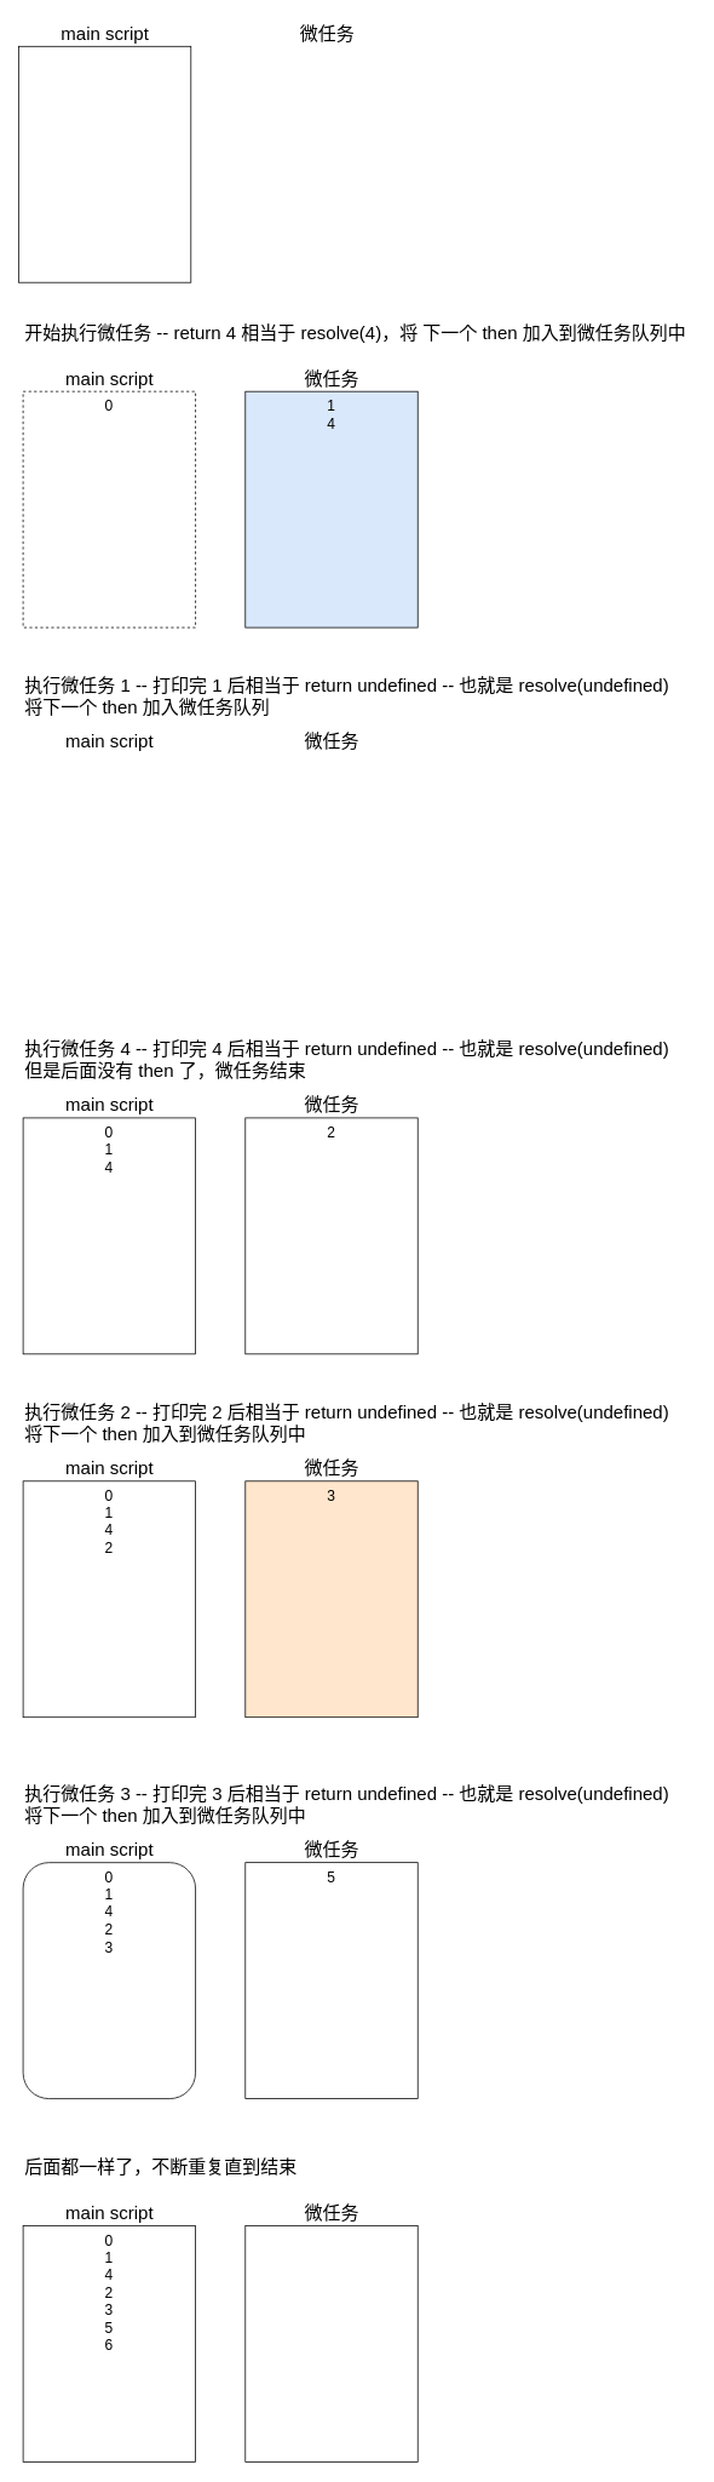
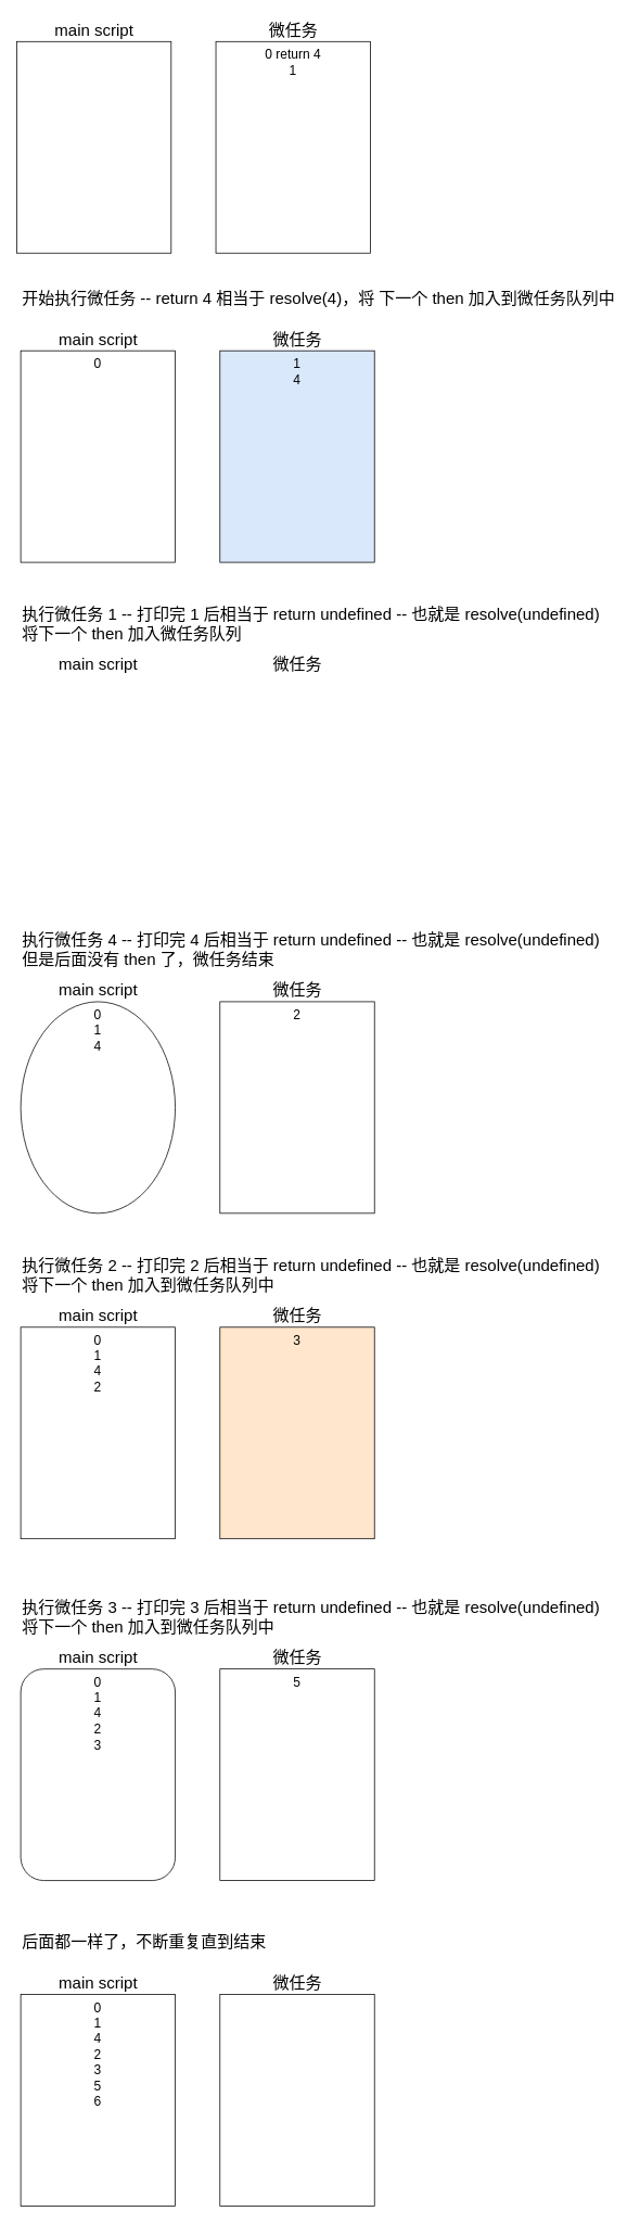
  <mxCell id="0" />
  <mxCell id="1" parent="0" />
  <mxCell id="2" value="" style="group" parent="1" vertex="1" connectable="0"><mxGeometry x="265" y="20" width="190" height="290" as="geometry" /></mxCell>
+ <mxCell id="3" value="0 return 4&lt;br&gt;1" style="rounded=0;whiteSpace=wrap;html=1;verticalAlign=top;fontSize=16;" parent="2" vertex="1"><mxGeometry y="30" width="190" height="260" as="geometry" /></mxCell>
  <mxCell id="4" value="微任务" style="text;html=1;align=center;verticalAlign=middle;resizable=0;points=[];autosize=1;strokeColor=none;fillColor=none;fontSize=20;" parent="2" vertex="1"><mxGeometry x="55" width="80" height="30" as="geometry" /></mxCell>
  <mxCell id="5" value="" style="group" parent="1" vertex="1" connectable="0"><mxGeometry x="20" y="20" width="190" height="290" as="geometry" /></mxCell>
  <mxCell id="6" value="" style="rounded=0;whiteSpace=wrap;html=1;verticalAlign=top;fontSize=16;" parent="5" vertex="1"><mxGeometry y="30" width="190" height="260" as="geometry" /></mxCell>
  <mxCell id="7" value="main script" style="text;html=1;align=center;verticalAlign=middle;resizable=0;points=[];autosize=1;strokeColor=none;fillColor=none;fontSize=20;" parent="5" vertex="1"><mxGeometry x="40" width="110" height="30" as="geometry" /></mxCell>
  <mxCell id="8" value="" style="group" parent="1" vertex="1" connectable="0"><mxGeometry x="270" y="400" width="190" height="290" as="geometry" /></mxCell>
  <mxCell id="9" value="1&lt;br&gt;4" style="rounded=0;whiteSpace=wrap;html=1;verticalAlign=top;fontSize=16;fillColor=#dae8fc;" parent="8" vertex="1"><mxGeometry y="30" width="190" height="260" as="geometry" /></mxCell>
  <mxCell id="10" value="微任务" style="text;html=1;align=center;verticalAlign=middle;resizable=0;points=[];autosize=1;strokeColor=none;fillColor=none;fontSize=20;" parent="8" vertex="1"><mxGeometry x="55" width="80" height="30" as="geometry" /></mxCell>
  <mxCell id="11" value="" style="group" parent="1" vertex="1" connectable="0"><mxGeometry x="25" y="400" width="190" height="290" as="geometry" /></mxCell>
- <mxCell id="12" value="0" style="rounded=0;whiteSpace=wrap;html=1;verticalAlign=top;fontSize=16;dashed=1;" parent="11" vertex="1"><mxGeometry y="30" width="190" height="260" as="geometry" /></mxCell>
+ <mxCell id="12" value="0" style="rounded=0;whiteSpace=wrap;html=1;verticalAlign=top;fontSize=16;" parent="11" vertex="1"><mxGeometry y="30" width="190" height="260" as="geometry" /></mxCell>
  <mxCell id="13" value="main script" style="text;html=1;align=center;verticalAlign=middle;resizable=0;points=[];autosize=1;strokeColor=none;fillColor=none;fontSize=20;" parent="11" vertex="1"><mxGeometry x="40" width="110" height="30" as="geometry" /></mxCell>
  <mxCell id="14" value="开始执行微任务 -- return 4 相当于 resolve(4)，将 下一个 then 加入到微任务队列中" style="text;html=1;align=left;verticalAlign=middle;resizable=0;points=[];autosize=1;strokeColor=none;fillColor=none;fontSize=20;" parent="1" vertex="1"><mxGeometry x="25" y="350" width="740" height="30" as="geometry" /></mxCell>
  <mxCell id="15" value="" style="group" parent="1" vertex="1" connectable="0"><mxGeometry x="270" y="800" width="190" height="290" as="geometry" /></mxCell>
  <mxCell id="16" value="微任务" style="text;html=1;align=center;verticalAlign=middle;resizable=0;points=[];autosize=1;strokeColor=none;fillColor=none;fontSize=20;" parent="15" vertex="1"><mxGeometry x="55" width="80" height="30" as="geometry" /></mxCell>
  <mxCell id="17" value="" style="group" parent="1" vertex="1" connectable="0"><mxGeometry x="25" y="800" width="190" height="290" as="geometry" /></mxCell>
  <mxCell id="18" value="main script" style="text;html=1;align=center;verticalAlign=middle;resizable=0;points=[];autosize=1;strokeColor=none;fillColor=none;fontSize=20;" parent="17" vertex="1"><mxGeometry x="40" width="110" height="30" as="geometry" /></mxCell>
  <mxCell id="19" value="执行微任务 1 -- 打印完 1 后相当于 return undefined -- 也就是 resolve(undefined)&lt;br&gt;将下一个 then 加入微任务队列" style="text;html=1;align=left;verticalAlign=middle;resizable=0;points=[];autosize=1;strokeColor=none;fillColor=none;fontSize=20;" parent="1" vertex="1"><mxGeometry x="25" y="740" width="730" height="50" as="geometry" /></mxCell>
  <mxCell id="20" value="" style="group" parent="1" vertex="1" connectable="0"><mxGeometry x="270" y="1200" width="190" height="290" as="geometry" /></mxCell>
  <mxCell id="21" value="2" style="rounded=0;whiteSpace=wrap;html=1;verticalAlign=top;fontSize=16;" parent="20" vertex="1"><mxGeometry y="30" width="190" height="260" as="geometry" /></mxCell>
  <mxCell id="22" value="微任务" style="text;html=1;align=center;verticalAlign=middle;resizable=0;points=[];autosize=1;strokeColor=none;fillColor=none;fontSize=20;" parent="20" vertex="1"><mxGeometry x="55" width="80" height="30" as="geometry" /></mxCell>
  <mxCell id="23" value="" style="group" parent="1" vertex="1" connectable="0"><mxGeometry x="25" y="1200" width="190" height="290" as="geometry" /></mxCell>
- <mxCell id="24" value="0&lt;br&gt;1&lt;br&gt;4" style="rounded=0;whiteSpace=wrap;html=1;verticalAlign=top;fontSize=16;" parent="23" vertex="1"><mxGeometry y="30" width="190" height="260" as="geometry" /></mxCell>
+ <mxCell id="24" value="0&lt;br&gt;1&lt;br&gt;4" style="ellipse;whiteSpace=wrap;html=1;verticalAlign=top;fontSize=16;" parent="23" vertex="1"><mxGeometry y="30" width="190" height="260" as="geometry" /></mxCell>
  <mxCell id="25" value="main script" style="text;html=1;align=center;verticalAlign=middle;resizable=0;points=[];autosize=1;strokeColor=none;fillColor=none;fontSize=20;" parent="23" vertex="1"><mxGeometry x="40" width="110" height="30" as="geometry" /></mxCell>
  <mxCell id="26" value="执行微任务 4 -- 打印完 4 后相当于 return undefined -- 也就是 resolve(undefined)&lt;br&gt;但是后面没有 then 了，微任务结束" style="text;html=1;align=left;verticalAlign=middle;resizable=0;points=[];autosize=1;strokeColor=none;fillColor=none;fontSize=20;" parent="1" vertex="1"><mxGeometry x="25" y="1140" width="730" height="50" as="geometry" /></mxCell>
  <mxCell id="27" value="" style="group" parent="1" vertex="1" connectable="0"><mxGeometry x="270" y="1600" width="190" height="290" as="geometry" /></mxCell>
  <mxCell id="28" value="3" style="rounded=0;whiteSpace=wrap;html=1;verticalAlign=top;fontSize=16;fillColor=#ffe6cc;" parent="27" vertex="1"><mxGeometry y="30" width="190" height="260" as="geometry" /></mxCell>
  <mxCell id="29" value="微任务" style="text;html=1;align=center;verticalAlign=middle;resizable=0;points=[];autosize=1;strokeColor=none;fillColor=none;fontSize=20;" parent="27" vertex="1"><mxGeometry x="55" width="80" height="30" as="geometry" /></mxCell>
  <mxCell id="30" value="" style="group" parent="1" vertex="1" connectable="0"><mxGeometry x="25" y="1600" width="190" height="290" as="geometry" /></mxCell>
  <mxCell id="31" value="0&lt;br&gt;1&lt;br&gt;4&lt;br&gt;2" style="rounded=0;whiteSpace=wrap;html=1;verticalAlign=top;fontSize=16;" parent="30" vertex="1"><mxGeometry y="30" width="190" height="260" as="geometry" /></mxCell>
  <mxCell id="32" value="main script" style="text;html=1;align=center;verticalAlign=middle;resizable=0;points=[];autosize=1;strokeColor=none;fillColor=none;fontSize=20;" parent="30" vertex="1"><mxGeometry x="40" width="110" height="30" as="geometry" /></mxCell>
  <mxCell id="33" value="执行微任务 2 -- 打印完 2 后相当于 return undefined -- 也就是 resolve(undefined)&lt;br&gt;将下一个 then 加入到微任务队列中" style="text;html=1;align=left;verticalAlign=middle;resizable=0;points=[];autosize=1;strokeColor=none;fillColor=none;fontSize=20;" parent="1" vertex="1"><mxGeometry x="25" y="1540" width="730" height="50" as="geometry" /></mxCell>
  <mxCell id="34" value="" style="group" parent="1" vertex="1" connectable="0"><mxGeometry x="270" y="2020" width="190" height="290" as="geometry" /></mxCell>
  <mxCell id="35" value="5" style="rounded=0;whiteSpace=wrap;html=1;verticalAlign=top;fontSize=16;" parent="34" vertex="1"><mxGeometry y="30" width="190" height="260" as="geometry" /></mxCell>
  <mxCell id="36" value="微任务" style="text;html=1;align=center;verticalAlign=middle;resizable=0;points=[];autosize=1;strokeColor=none;fillColor=none;fontSize=20;" parent="34" vertex="1"><mxGeometry x="55" width="80" height="30" as="geometry" /></mxCell>
  <mxCell id="37" value="" style="group" parent="1" vertex="1" connectable="0"><mxGeometry x="25" y="2020" width="190" height="290" as="geometry" /></mxCell>
  <mxCell id="38" value="0&lt;br&gt;1&lt;br&gt;4&lt;br&gt;2&lt;br&gt;3" style="whiteSpace=wrap;html=1;verticalAlign=top;fontSize=16;rounded=1;" parent="37" vertex="1"><mxGeometry y="30" width="190" height="260" as="geometry" /></mxCell>
  <mxCell id="39" value="main script" style="text;html=1;align=center;verticalAlign=middle;resizable=0;points=[];autosize=1;strokeColor=none;fillColor=none;fontSize=20;" parent="37" vertex="1"><mxGeometry x="40" width="110" height="30" as="geometry" /></mxCell>
  <mxCell id="40" value="执行微任务 3 -- 打印完 3 后相当于 return undefined -- 也就是 resolve(undefined)&lt;br&gt;将下一个 then 加入到微任务队列中" style="text;html=1;align=left;verticalAlign=middle;resizable=0;points=[];autosize=1;strokeColor=none;fillColor=none;fontSize=20;" parent="1" vertex="1"><mxGeometry x="25" y="1960" width="730" height="50" as="geometry" /></mxCell>
  <mxCell id="41" value="" style="group" parent="1" vertex="1" connectable="0"><mxGeometry x="270" y="2420" width="190" height="290" as="geometry" /></mxCell>
  <mxCell id="42" value="" style="rounded=0;whiteSpace=wrap;html=1;verticalAlign=top;fontSize=16;" parent="41" vertex="1"><mxGeometry y="30" width="190" height="260" as="geometry" /></mxCell>
  <mxCell id="43" value="微任务" style="text;html=1;align=center;verticalAlign=middle;resizable=0;points=[];autosize=1;strokeColor=none;fillColor=none;fontSize=20;" parent="41" vertex="1"><mxGeometry x="55" width="80" height="30" as="geometry" /></mxCell>
  <mxCell id="44" value="" style="group" parent="1" vertex="1" connectable="0"><mxGeometry x="25" y="2420" width="190" height="290" as="geometry" /></mxCell>
  <mxCell id="45" value="0&lt;br&gt;1&lt;br&gt;4&lt;br&gt;2&lt;br&gt;3&lt;br&gt;5&lt;br&gt;6" style="rounded=0;whiteSpace=wrap;html=1;verticalAlign=top;fontSize=16;" parent="44" vertex="1"><mxGeometry y="30" width="190" height="260" as="geometry" /></mxCell>
  <mxCell id="46" value="main script" style="text;html=1;align=center;verticalAlign=middle;resizable=0;points=[];autosize=1;strokeColor=none;fillColor=none;fontSize=20;" parent="44" vertex="1"><mxGeometry x="40" width="110" height="30" as="geometry" /></mxCell>
  <mxCell id="47" value="后面都一样了，不断重复直到结束" style="text;html=1;align=left;verticalAlign=middle;resizable=0;points=[];autosize=1;strokeColor=none;fillColor=none;fontSize=20;" parent="1" vertex="1"><mxGeometry x="25" y="2370" width="320" height="30" as="geometry" /></mxCell>
